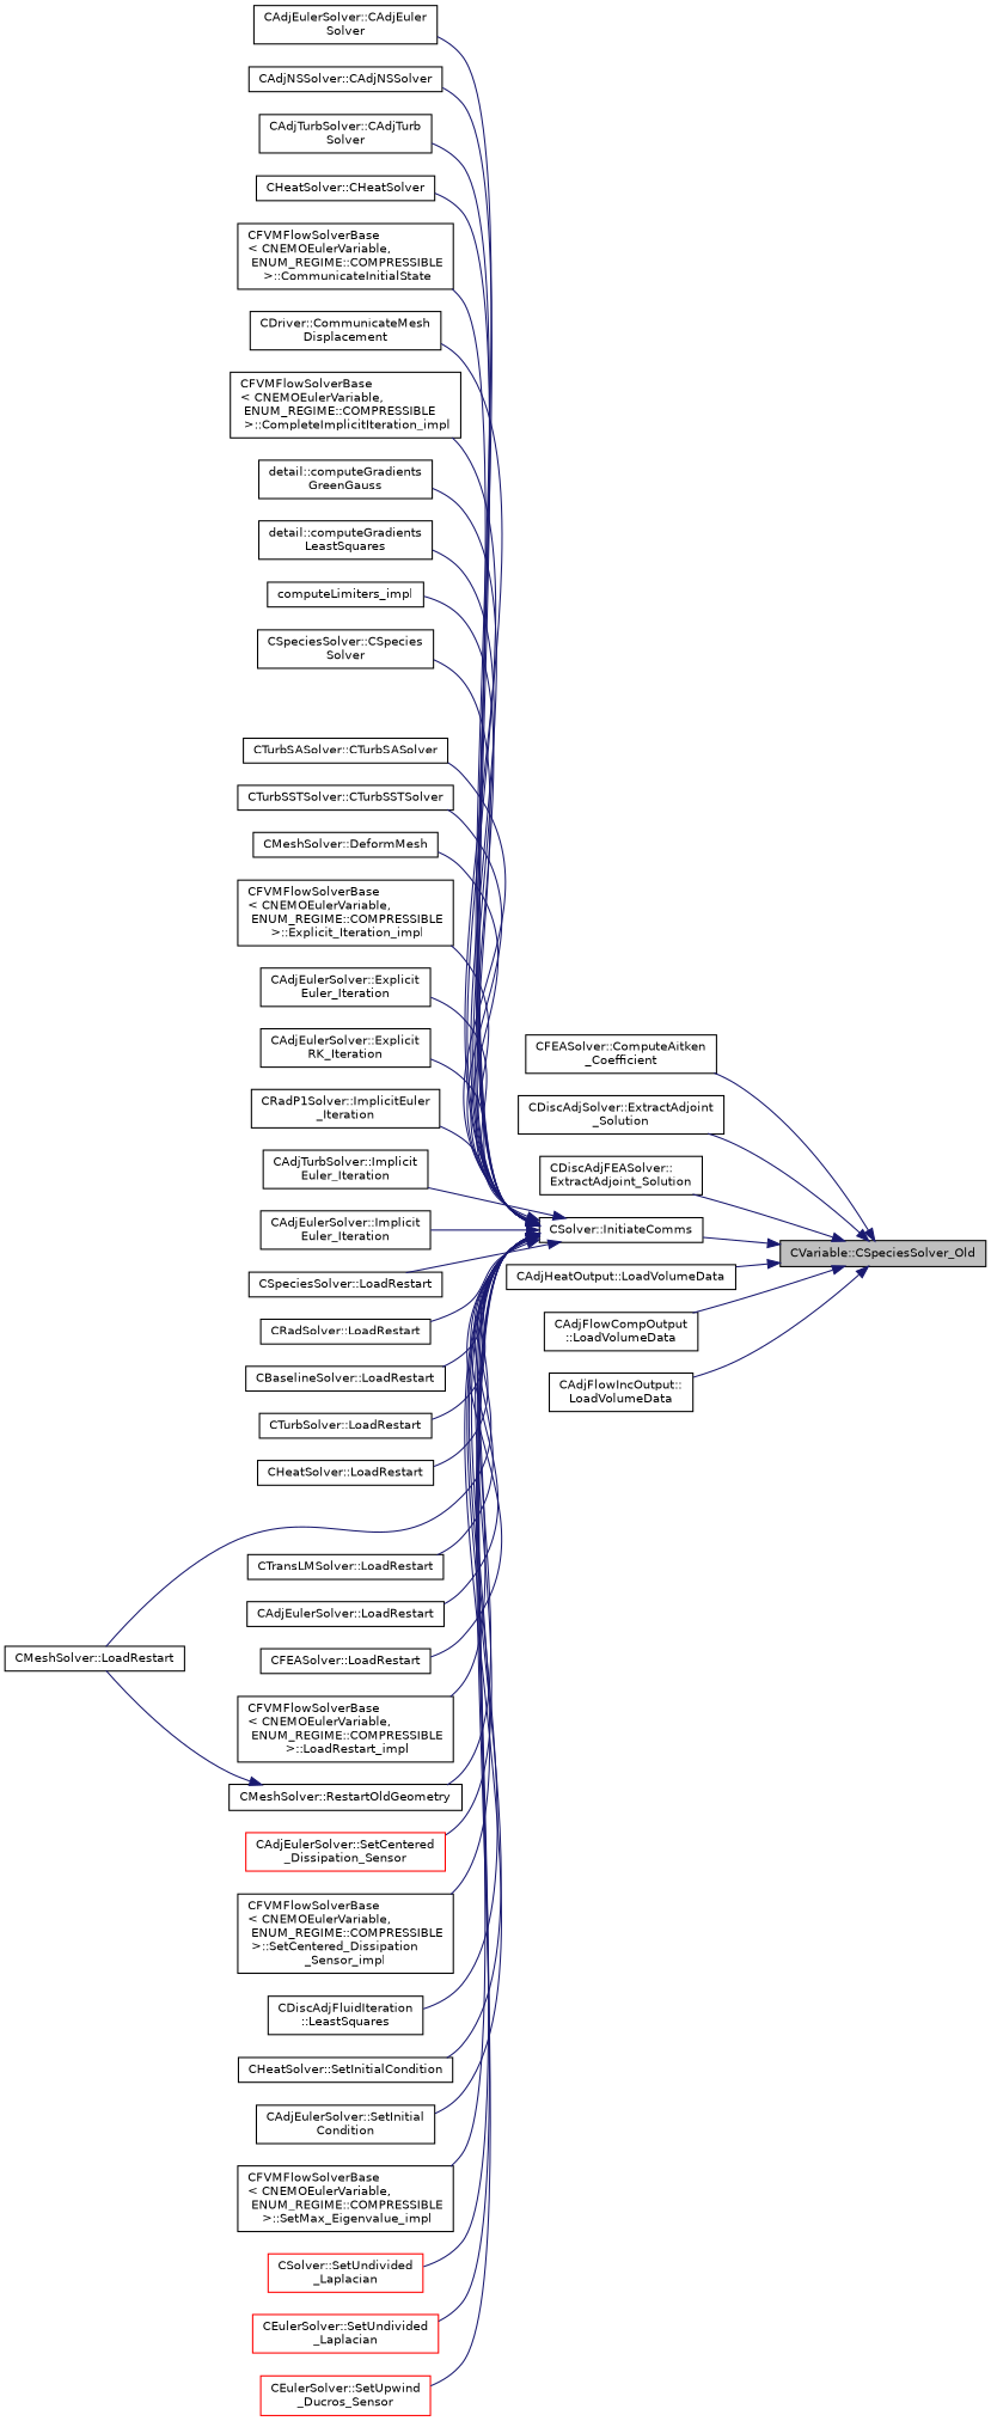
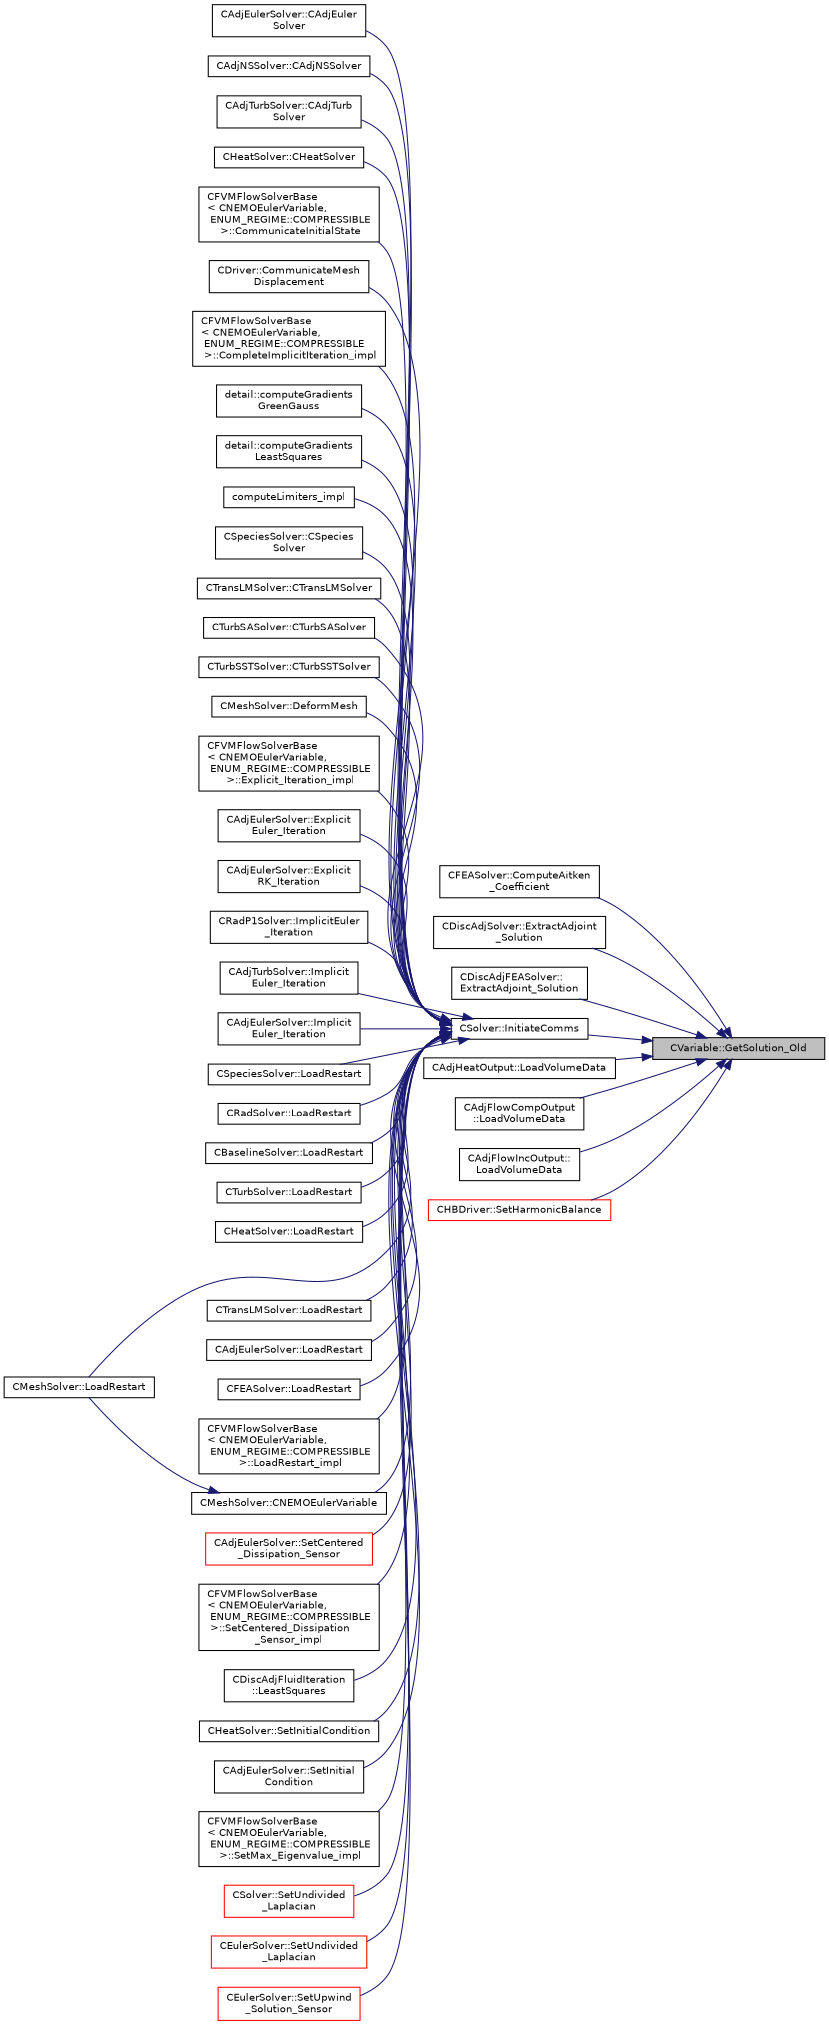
  digraph {
    rankdir=RL
    node [color=black fillcolor=white fontname=Helvetica fontsize=10 shape=record style=filled]
    edge [color=midnightblue dir=back fontname=Helvetica fontsize=10 labelfontname=Helvetica labelfontsize=10 style=solid]
-   n1 [fillcolor=grey75 fontcolor=black height=0.2 label="CVariable::CSpeciesSolver_Old" width=0.4]
+   n1 [fillcolor=grey75 fontcolor=black height=0.2 label="CVariable::GetSolution_Old" width=0.4]
    n2 [height=0.2 label="CFEASolver::ComputeAitken\l_Coefficient" width=0.4]
    n3 [height=0.2 label="CDiscAdjSolver::ExtractAdjoint\l_Solution" width=0.4]
    n4 [height=0.2 label="CDiscAdjFEASolver::\lExtractAdjoint_Solution" width=0.4]
    n5 [height=0.2 label="CSolver::InitiateComms" width=0.4]
    n6 [height=0.2 label="CAdjHeatOutput::LoadVolumeData" width=0.4]
    n7 [height=0.2 label="CAdjFlowCompOutput\l::LoadVolumeData" width=0.4]
    n8 [height=0.2 label="CAdjFlowIncOutput::\lLoadVolumeData" width=0.4]
+   n9 [color=red height=0.2 label="CHBDriver::SetHarmonicBalance" width=0.4]
    n10 [height=0.2 label="CAdjEulerSolver::CAdjEuler\lSolver" width=0.4]
    n11 [height=0.2 label="CAdjNSSolver::CAdjNSSolver" width=0.4]
    n12 [height=0.2 label="CAdjTurbSolver::CAdjTurb\lSolver" width=0.4]
    n13 [height=0.2 label="CHeatSolver::CHeatSolver" width=0.4]
    n14 [height=0.2 label="CFVMFlowSolverBase\l\< CNEMOEulerVariable,\l ENUM_REGIME::COMPRESSIBLE\l \>::CommunicateInitialState" width=0.4]
    n15 [height=0.2 label="CDriver::CommunicateMesh\lDisplacement" width=0.4]
    n16 [height=0.2 label="CFVMFlowSolverBase\l\< CNEMOEulerVariable,\l ENUM_REGIME::COMPRESSIBLE\l \>::CompleteImplicitIteration_impl" width=0.4]
    n17 [height=0.2 label="detail::computeGradients\lGreenGauss" width=0.4]
    n18 [height=0.2 label="detail::computeGradients\lLeastSquares" width=0.4]
    n19 [height=0.2 label=computeLimiters_impl width=0.4]
    n20 [height=0.2 label="CSpeciesSolver::CSpecies\lSolver" width=0.4]
+   n21 [height=0.2 label="CTransLMSolver::CTransLMSolver" width=0.4]
    n22 [height=0.2 label="CTurbSASolver::CTurbSASolver" width=0.4]
    n23 [height=0.2 label="CTurbSSTSolver::CTurbSSTSolver" width=0.4]
    n24 [height=0.2 label="CMeshSolver::DeformMesh" width=0.4]
    n25 [height=0.2 label="CFVMFlowSolverBase\l\< CNEMOEulerVariable,\l ENUM_REGIME::COMPRESSIBLE\l \>::Explicit_Iteration_impl" width=0.4]
    n26 [height=0.2 label="CAdjEulerSolver::Explicit\lEuler_Iteration" width=0.4]
    n27 [height=0.2 label="CAdjEulerSolver::Explicit\lRK_Iteration" width=0.4]
    n28 [height=0.2 label="CRadP1Solver::ImplicitEuler\l_Iteration" width=0.4]
    n29 [height=0.2 label="CAdjTurbSolver::Implicit\lEuler_Iteration" width=0.4]
    n30 [height=0.2 label="CAdjEulerSolver::Implicit\lEuler_Iteration" width=0.4]
    n31 [height=0.2 label="CSpeciesSolver::LoadRestart" width=0.4]
    n32 [height=0.2 label="CRadSolver::LoadRestart" width=0.4]
    n33 [height=0.2 label="CBaselineSolver::LoadRestart" width=0.4]
    n34 [height=0.2 label="CTurbSolver::LoadRestart" width=0.4]
    n35 [height=0.2 label="CHeatSolver::LoadRestart" width=0.4]
    n36 [height=0.2 label="CMeshSolver::LoadRestart" width=0.4]
    n37 [height=0.2 label="CTransLMSolver::LoadRestart" width=0.4]
    n38 [height=0.2 label="CAdjEulerSolver::LoadRestart" width=0.4]
    n39 [height=0.2 label="CFEASolver::LoadRestart" width=0.4]
    n40 [height=0.2 label="CFVMFlowSolverBase\l\< CNEMOEulerVariable,\l ENUM_REGIME::COMPRESSIBLE\l \>::LoadRestart_impl" width=0.4]
-   n41 [height=0.2 label="CMeshSolver::RestartOldGeometry" width=0.4]
+   n41 [height=0.2 label="CMeshSolver::CNEMOEulerVariable" width=0.4]
    n42 [color=red height=0.2 label="CAdjEulerSolver::SetCentered\l_Dissipation_Sensor" width=0.4]
    n43 [height=0.2 label="CFVMFlowSolverBase\l\< CNEMOEulerVariable,\l ENUM_REGIME::COMPRESSIBLE\l \>::SetCentered_Dissipation\l_Sensor_impl" width=0.4]
    n44 [height=0.2 label="CDiscAdjFluidIteration\l::LeastSquares" width=0.4]
    n45 [height=0.2 label="CHeatSolver::SetInitialCondition" width=0.4]
    n46 [height=0.2 label="CAdjEulerSolver::SetInitial\lCondition" width=0.4]
    n47 [height=0.2 label="CFVMFlowSolverBase\l\< CNEMOEulerVariable,\l ENUM_REGIME::COMPRESSIBLE\l \>::SetMax_Eigenvalue_impl" width=0.4]
    n48 [color=red height=0.2 label="CSolver::SetUndivided\l_Laplacian" width=0.4]
    n49 [color=red height=0.2 label="CEulerSolver::SetUndivided\l_Laplacian" width=0.4]
-   n50 [color=red height=0.2 label="CEulerSolver::SetUpwind\l_Ducros_Sensor" width=0.4]
+   n50 [color=red height=0.2 label="CEulerSolver::SetUpwind\l_Solution_Sensor" width=0.4]
    n1 -> n2
    n1 -> n3
    n1 -> n4
    n1 -> n5
    n1 -> n6
    n1 -> n7
    n1 -> n8
+   n1 -> n9
    n5 -> n10
    n5 -> n11
    n5 -> n12
    n5 -> n13
    n5 -> n14
    n5 -> n15
    n5 -> n16
    n5 -> n17
    n5 -> n18
    n5 -> n19
    n5 -> n20
+   n5 -> n21
    n5 -> n22
    n5 -> n23
    n5 -> n24
    n5 -> n25
    n5 -> n26
    n5 -> n27
    n5 -> n28
    n5 -> n29
    n5 -> n30
    n5 -> n31
    n5 -> n32
    n5 -> n33
    n5 -> n34
    n5 -> n35
    n5 -> n36
    n5 -> n37
    n5 -> n38
    n5 -> n39
    n5 -> n40
    n5 -> n41
    n5 -> n42
    n5 -> n43
    n5 -> n44
    n5 -> n45
    n5 -> n46
    n5 -> n47
    n5 -> n48
    n5 -> n49
    n5 -> n50
    n41 -> n36
  }
